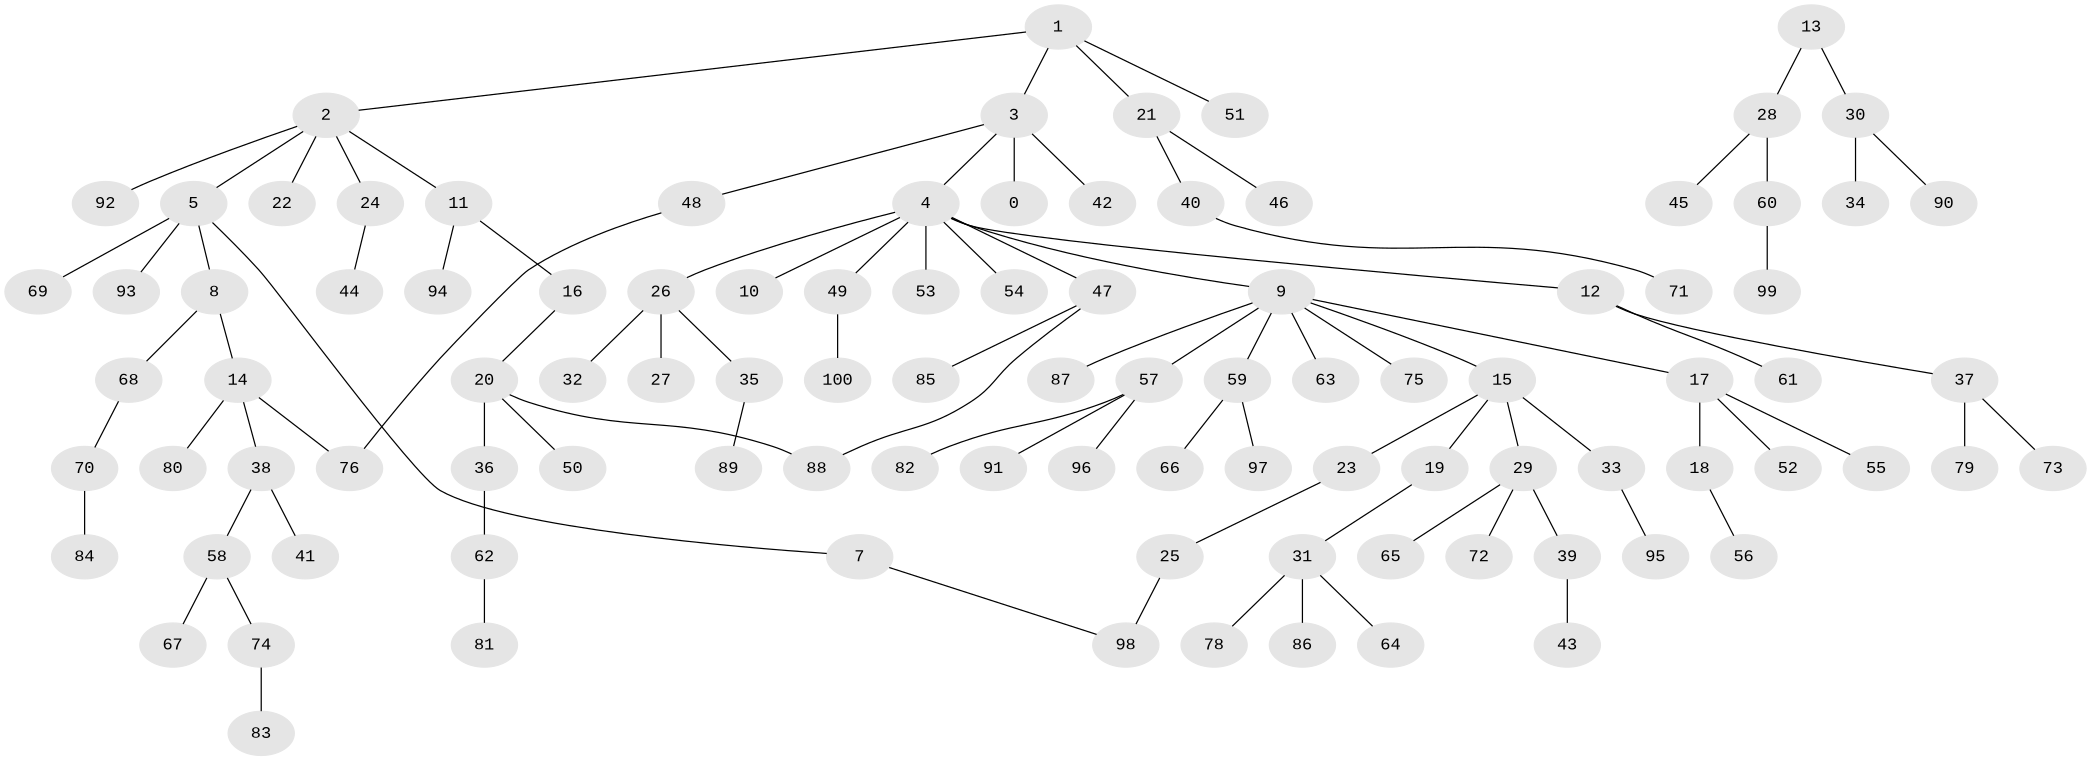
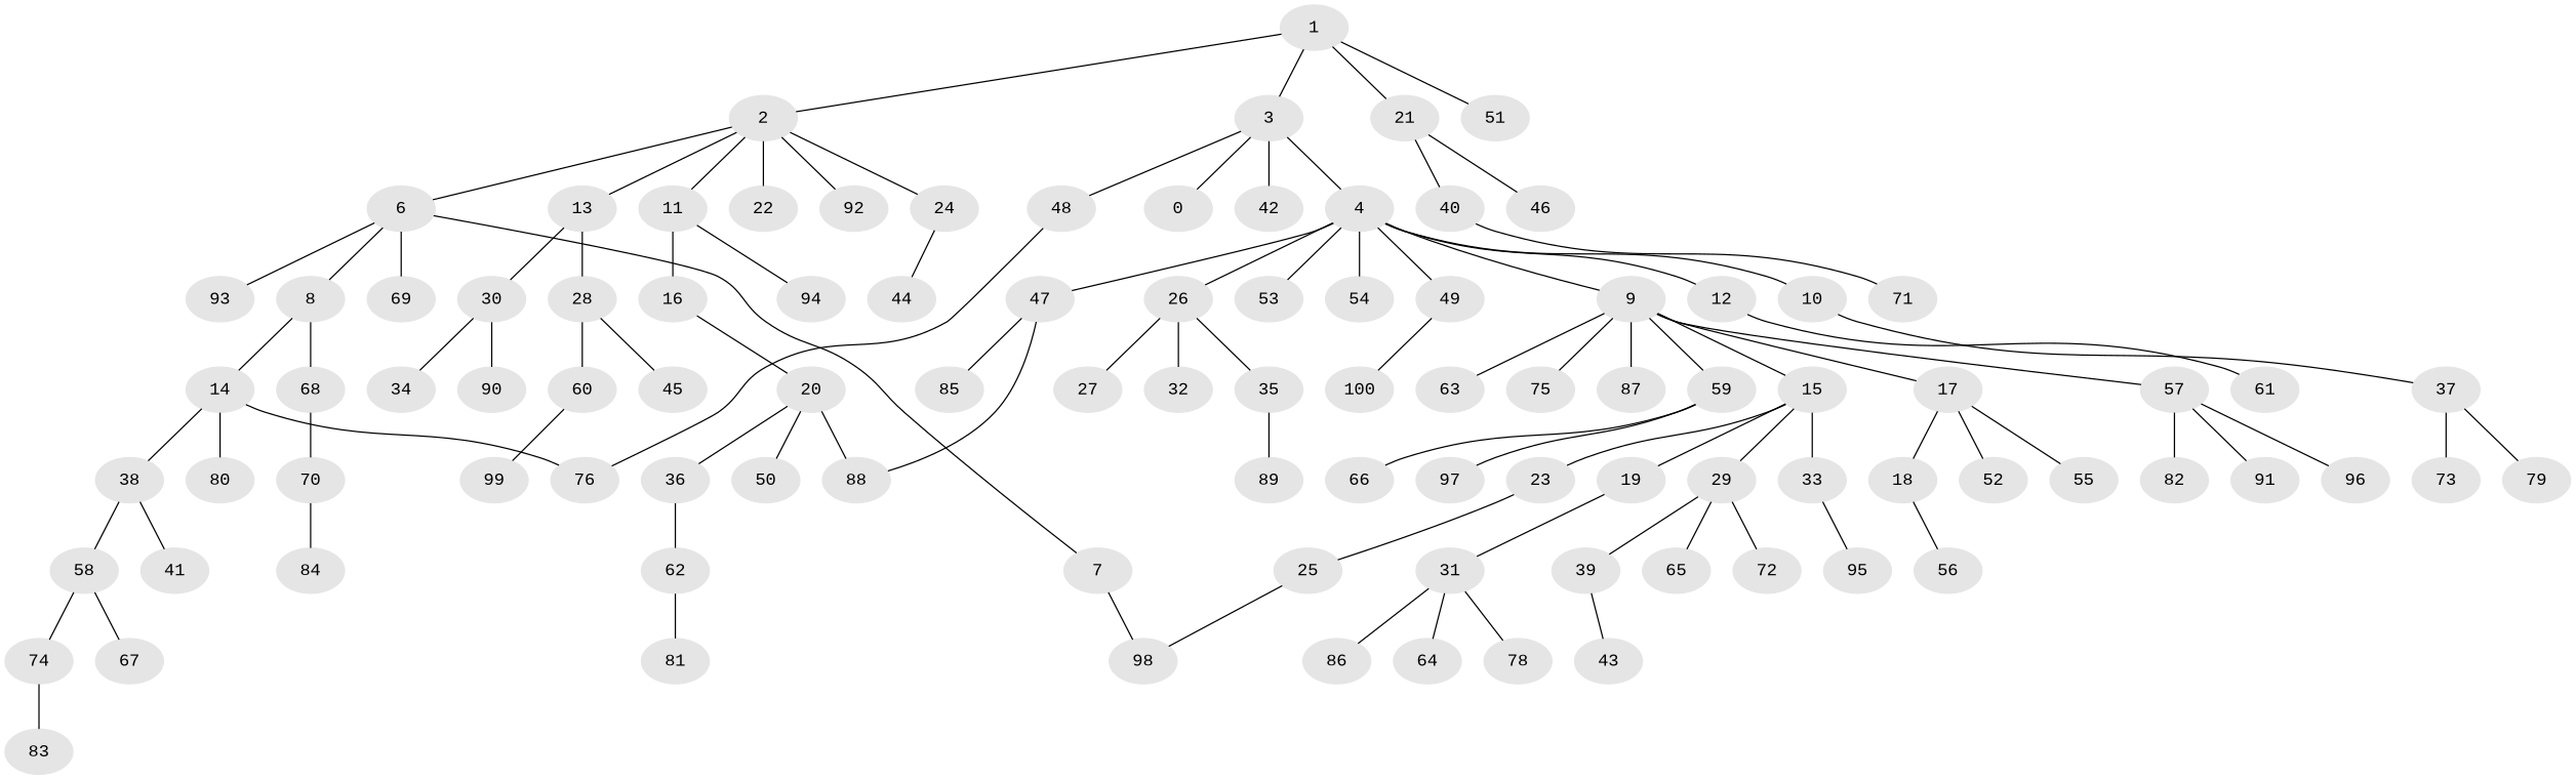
  graph {
    fontname="Liberation Mono"
    node [color=gray90 fontname="Liberation Mono" style=filled]
    edge [fontname="Liberation Mono"]
    1
    2
    3
    21
    51
-   6 [label=5]
+   6
    11
    13
    22
    24
    92
    4
    n13 [label=0]
    42
    48
    40
    46
    7
    8
    69
    93
    16
    94
    28
    30
    44
    9
    10
    12
    26
    47
    49
    53
    54
    76
    15
    17
    57
    59
    63
    75
    87
    37
    61
    27
    32
    35
    88
    85
    100
    98
    14
    68
    38
    80
    70
    19
    23
    29
    33
    18
    52
    55
    82
    91
    96
    66
    97
    73
    79
    20
    45
    60
    34
    90
    41
    58
    31
    25
    39
    65
    72
    95
    36
    50
    56
    64
    78
    86
    62
    71
    89
    99
    43
    81
    67
    74
    83
    84
    1 -- 2
    1 -- 3
    1 -- 21
    1 -- 51
    2 -- 6
    2 -- 11
+   2 -- 13
    2 -- 22
    2 -- 24
    2 -- 92
    3 -- 4
    3 -- n13
    3 -- 42
    3 -- 48
    21 -- 40
    21 -- 46
    6 -- 7
    6 -- 8
    6 -- 69
    6 -- 93
    11 -- 16
    11 -- 94
    13 -- 28
    13 -- 30
    24 -- 44
    4 -- 9
    4 -- 10
    4 -- 12
    4 -- 26
    4 -- 47
    4 -- 49
    4 -- 53
    4 -- 54
    48 -- 76
    40 -- 71
    7 -- 98
    8 -- 14
    8 -- 68
    16 -- 20
    28 -- 45
    28 -- 60
    30 -- 34
    30 -- 90
    9 -- 15
    9 -- 17
    9 -- 57
    9 -- 59
    9 -- 63
    9 -- 75
    9 -- 87
-   12 -- 37
+   10 -- 37
    12 -- 61
    26 -- 27
    26 -- 32
    26 -- 35
    47 -- 88
    47 -- 85
    49 -- 100
    15 -- 19
    15 -- 23
    15 -- 29
    15 -- 33
    17 -- 18
    17 -- 52
    17 -- 55
    57 -- 82
    57 -- 91
    57 -- 96
    59 -- 66
    59 -- 97
    37 -- 73
    37 -- 79
    35 -- 89
    14 -- 76
    14 -- 38
    14 -- 80
    68 -- 70
    38 -- 41
    38 -- 58
    70 -- 84
    19 -- 31
    23 -- 25
    29 -- 39
    29 -- 65
    29 -- 72
    33 -- 95
    18 -- 56
    20 -- 88
    20 -- 36
    20 -- 50
    60 -- 99
    58 -- 67
    58 -- 74
    31 -- 64
    31 -- 78
    31 -- 86
    25 -- 98
    39 -- 43
    36 -- 62
    62 -- 81
    74 -- 83
  }
